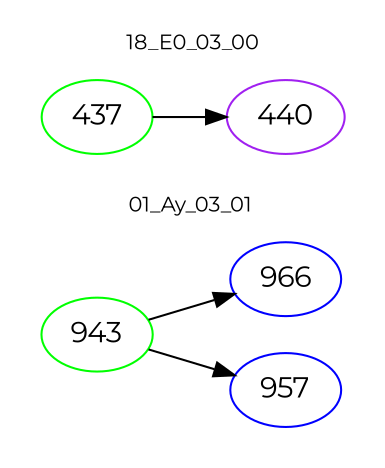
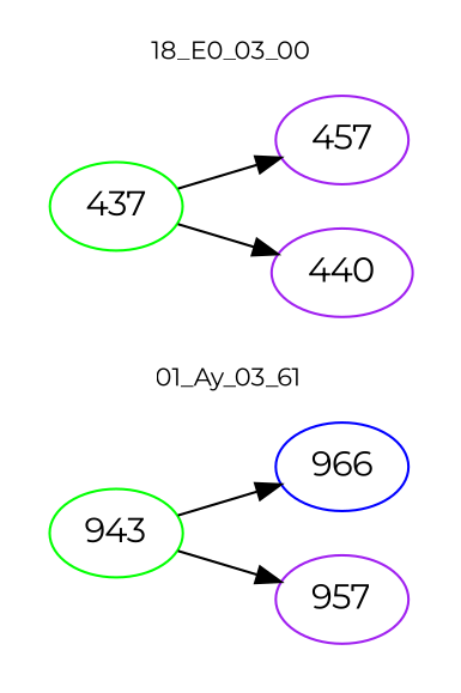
  digraph {
    fontname=Montserrat
    rankdir=LR
    node [color=blue fontname=Montserrat]
    edge [color=black fontname=Montserrat]
-   n1 [label=957]
+   n1 [color=purple label=957]
    n2 [color=green label=943]
    n3 [label=966]
    n4 [color=purple label=440]
    n5 [color=green label=437]
+   n6 [color=purple label=457]
    subgraph cluster_1 {
      color=white
      fontsize=10
-     label="01_Ay_03_01"
+     label="01_Ay_03_61"
      n1
      n2
      n3
    }
    subgraph cluster_2 {
      color=white
      fontsize=10
      label="18_E0_03_00"
      n4
      n5
+     n6
    }
    n2 -> n1
    n2 -> n3
    n5 -> n4
+   n5 -> n6
  }
